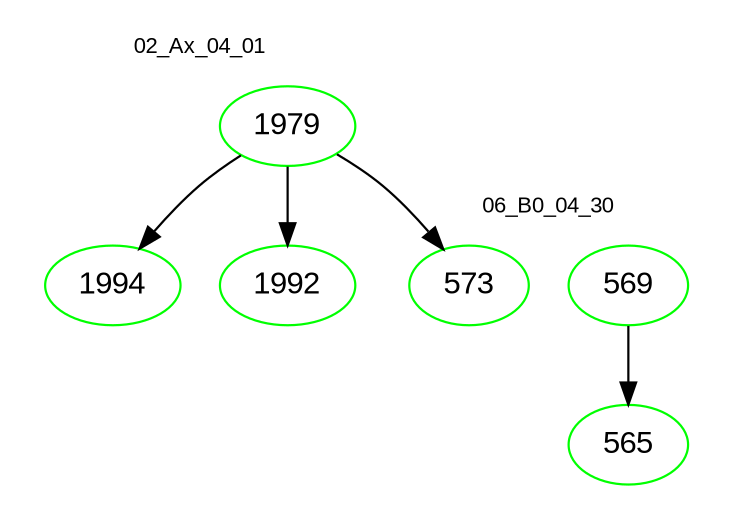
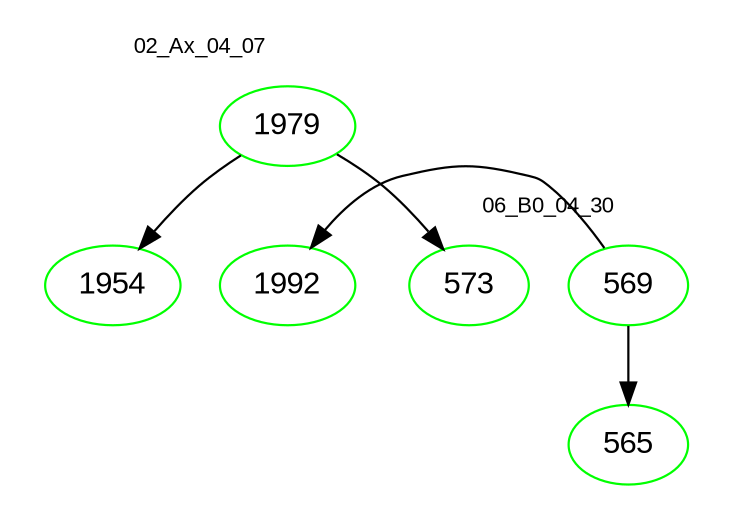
  digraph {
    fontname="Liberation Sans"
    node [color=green fontname="Liberation Sans"]
    edge [color=black fontname="Liberation Sans"]
    n1 [label=1979]
-   n2 [label=1994]
+   n2 [label=1954]
    n3 [label=1992]
    n4 [label=569]
    n5 [label=565]
    n6 [label=573]
    subgraph cluster_1 {
      color=white
      fontsize=10
-     label="02_Ax_04_01"
+     label="02_Ax_04_07"
      n1
      n2
      n3
    }
    subgraph cluster_2 {
      color=white
      fontsize=10
      label="06_B0_04_30"
      n4
      n5
      n6
    }
    n1 -> n2
-   n1 -> n3
+   n4 -> n3
    n1 -> n6
    n4 -> n5
  }
